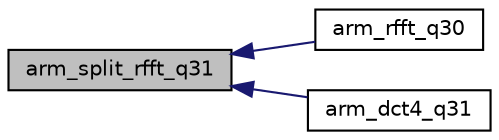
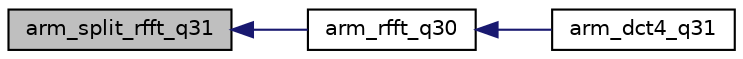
  digraph {
    rankdir=LR
    node [color=black fillcolor=white fontname=Helvetica fontsize=10 shape=record style=filled]
    edge [color=midnightblue dir=back fontname=Helvetica fontsize=10 labelfontname=Helvetica labelfontsize=10 style=solid]
    n1 [fillcolor=grey75 fontcolor=black height=0.2 label=arm_split_rfft_q31 width=0.4]
    n2 [height=0.2 label=arm_rfft_q30 width=0.4]
    n3 [height=0.2 label=arm_dct4_q31 width=0.4]
    n1 -> n2
-   n1 -> n3
+   n2 -> n3
  }
